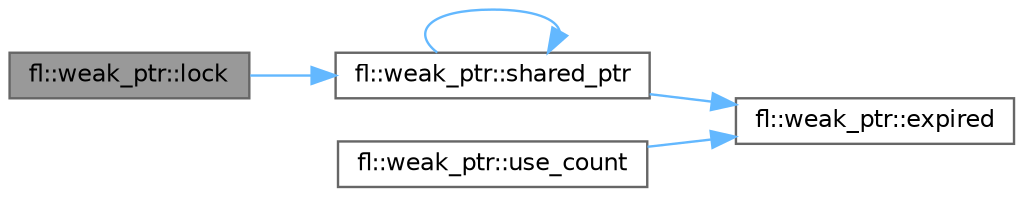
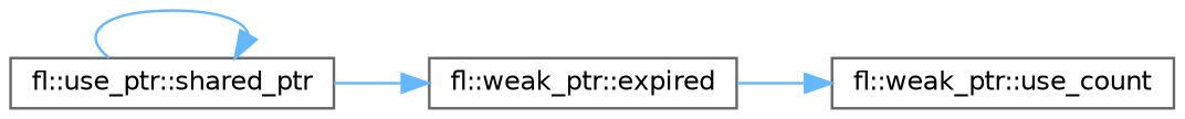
  digraph {
    rankdir=LR
    node [color=grey40 fillcolor=white fontname=Helvetica fontsize=10 shape=box style=filled]
    edge [color=steelblue1 fontname=Helvetica fontsize=10 labelfontname=Helvetica labelfontsize=10 style=solid]
-   n1 [color=gray40 fillcolor=grey60 fontcolor=black height=0.2 label="fl::weak_ptr::lock" width=0.4]
-   n2 [height=0.2 label="fl::weak_ptr::shared_ptr" width=0.4]
+   n2 [height=0.2 label="fl::use_ptr::shared_ptr" width=0.4]
    n3 [height=0.2 label="fl::weak_ptr::expired" width=0.4]
    n4 [height=0.2 label="fl::weak_ptr::use_count" width=0.4]
-   n1 -> n2
    n2 -> n2
    n2 -> n3
-   n4 -> n3
+   n3 -> n4
  }
